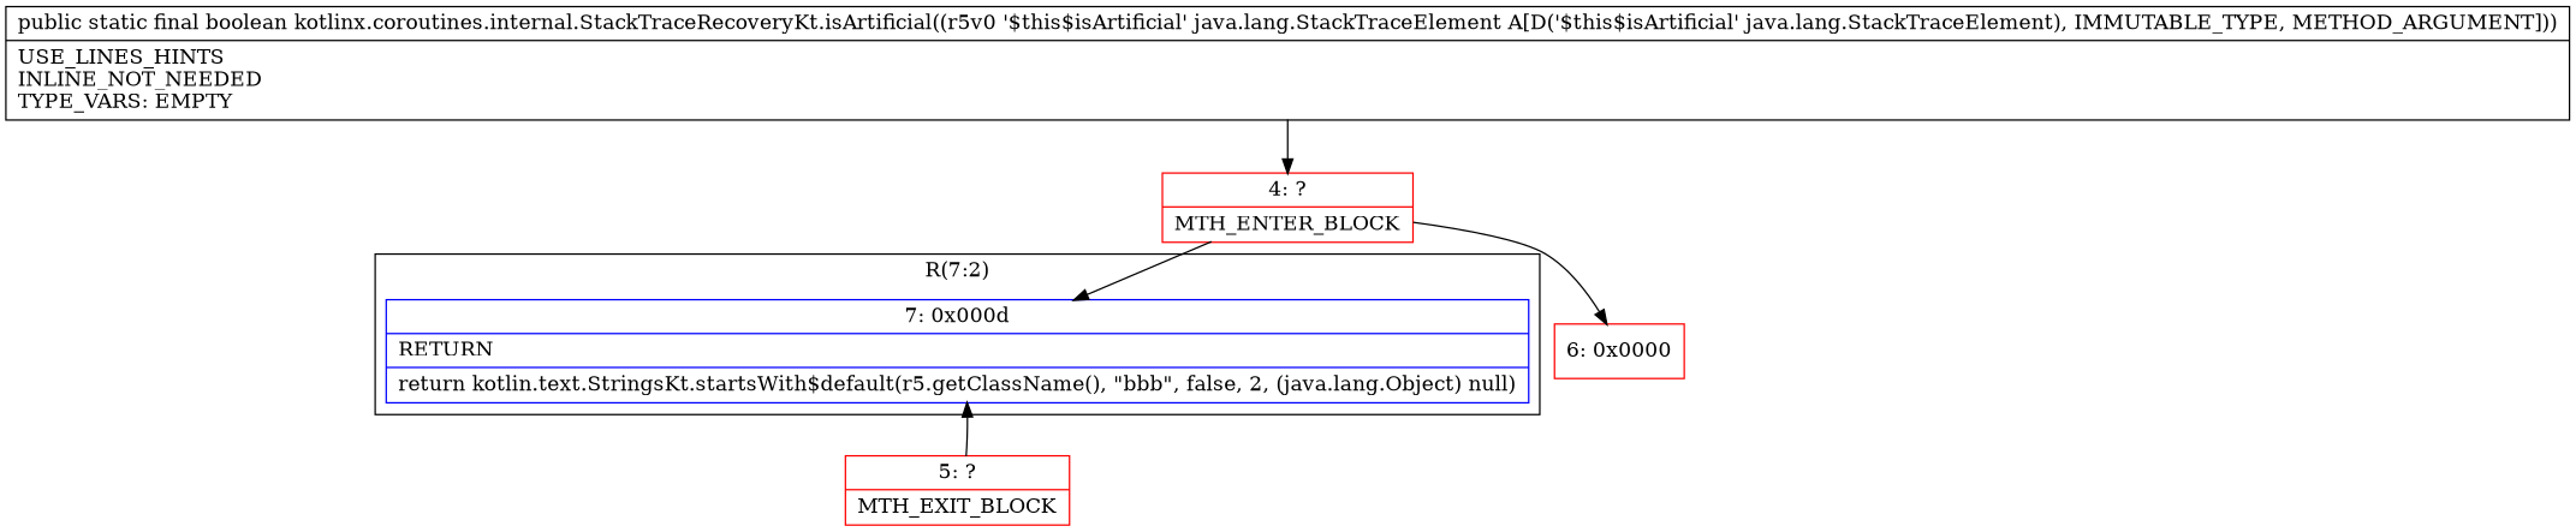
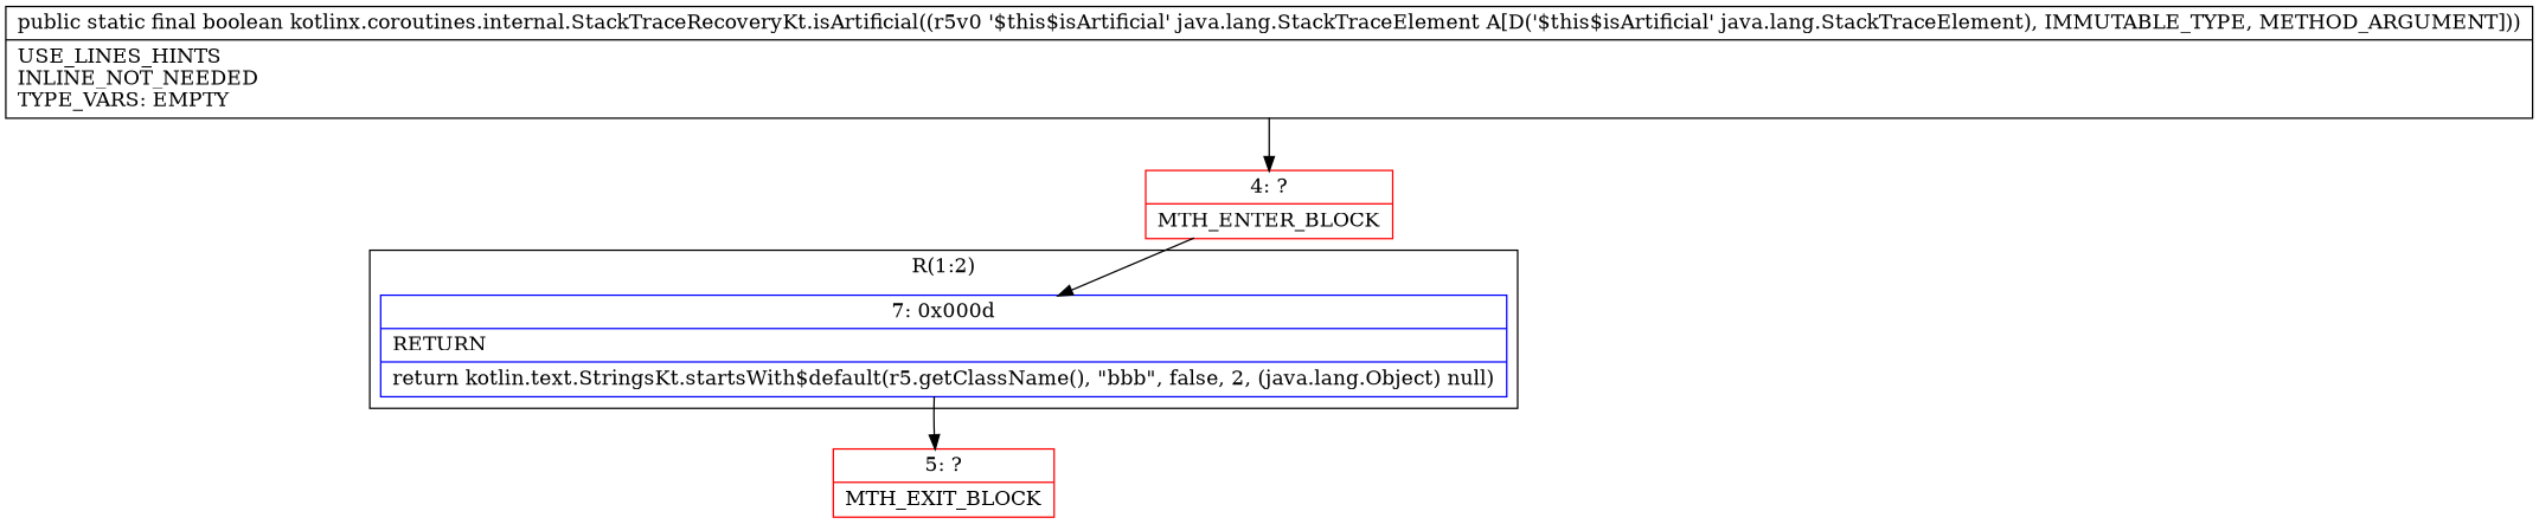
  digraph {
    node [color=red shape=record]
    n1 [color=blue label="{7\:\ 0x000d|RETURN\l|return kotlin.text.StringsKt.startsWith$default(r5.getClassName(), \"bbb\", false, 2, (java.lang.Object) null)\l}"]
    n2 [label="{5\:\ ?|MTH_EXIT_BLOCK\l}"]
    n3 [label="{4\:\ ?|MTH_ENTER_BLOCK\l}"]
-   n4 [label="{6\:\ 0x0000}"]
    n5 [label="{public static final boolean kotlinx.coroutines.internal.StackTraceRecoveryKt.isArtificial((r5v0 '$this$isArtificial' java.lang.StackTraceElement A[D('$this$isArtificial' java.lang.StackTraceElement), IMMUTABLE_TYPE, METHOD_ARGUMENT]))  | USE_LINES_HINTS\lINLINE_NOT_NEEDED\lTYPE_VARS: EMPTY\l}" color=""]
    subgraph cluster_1 {
-     label="R(7:2)"
+     label="R(1:2)"
      n1
    }
-   n2 -> n1
+   n1 -> n2
    n3 -> n1
-   n3 -> n4
    n5 -> n3
  }
